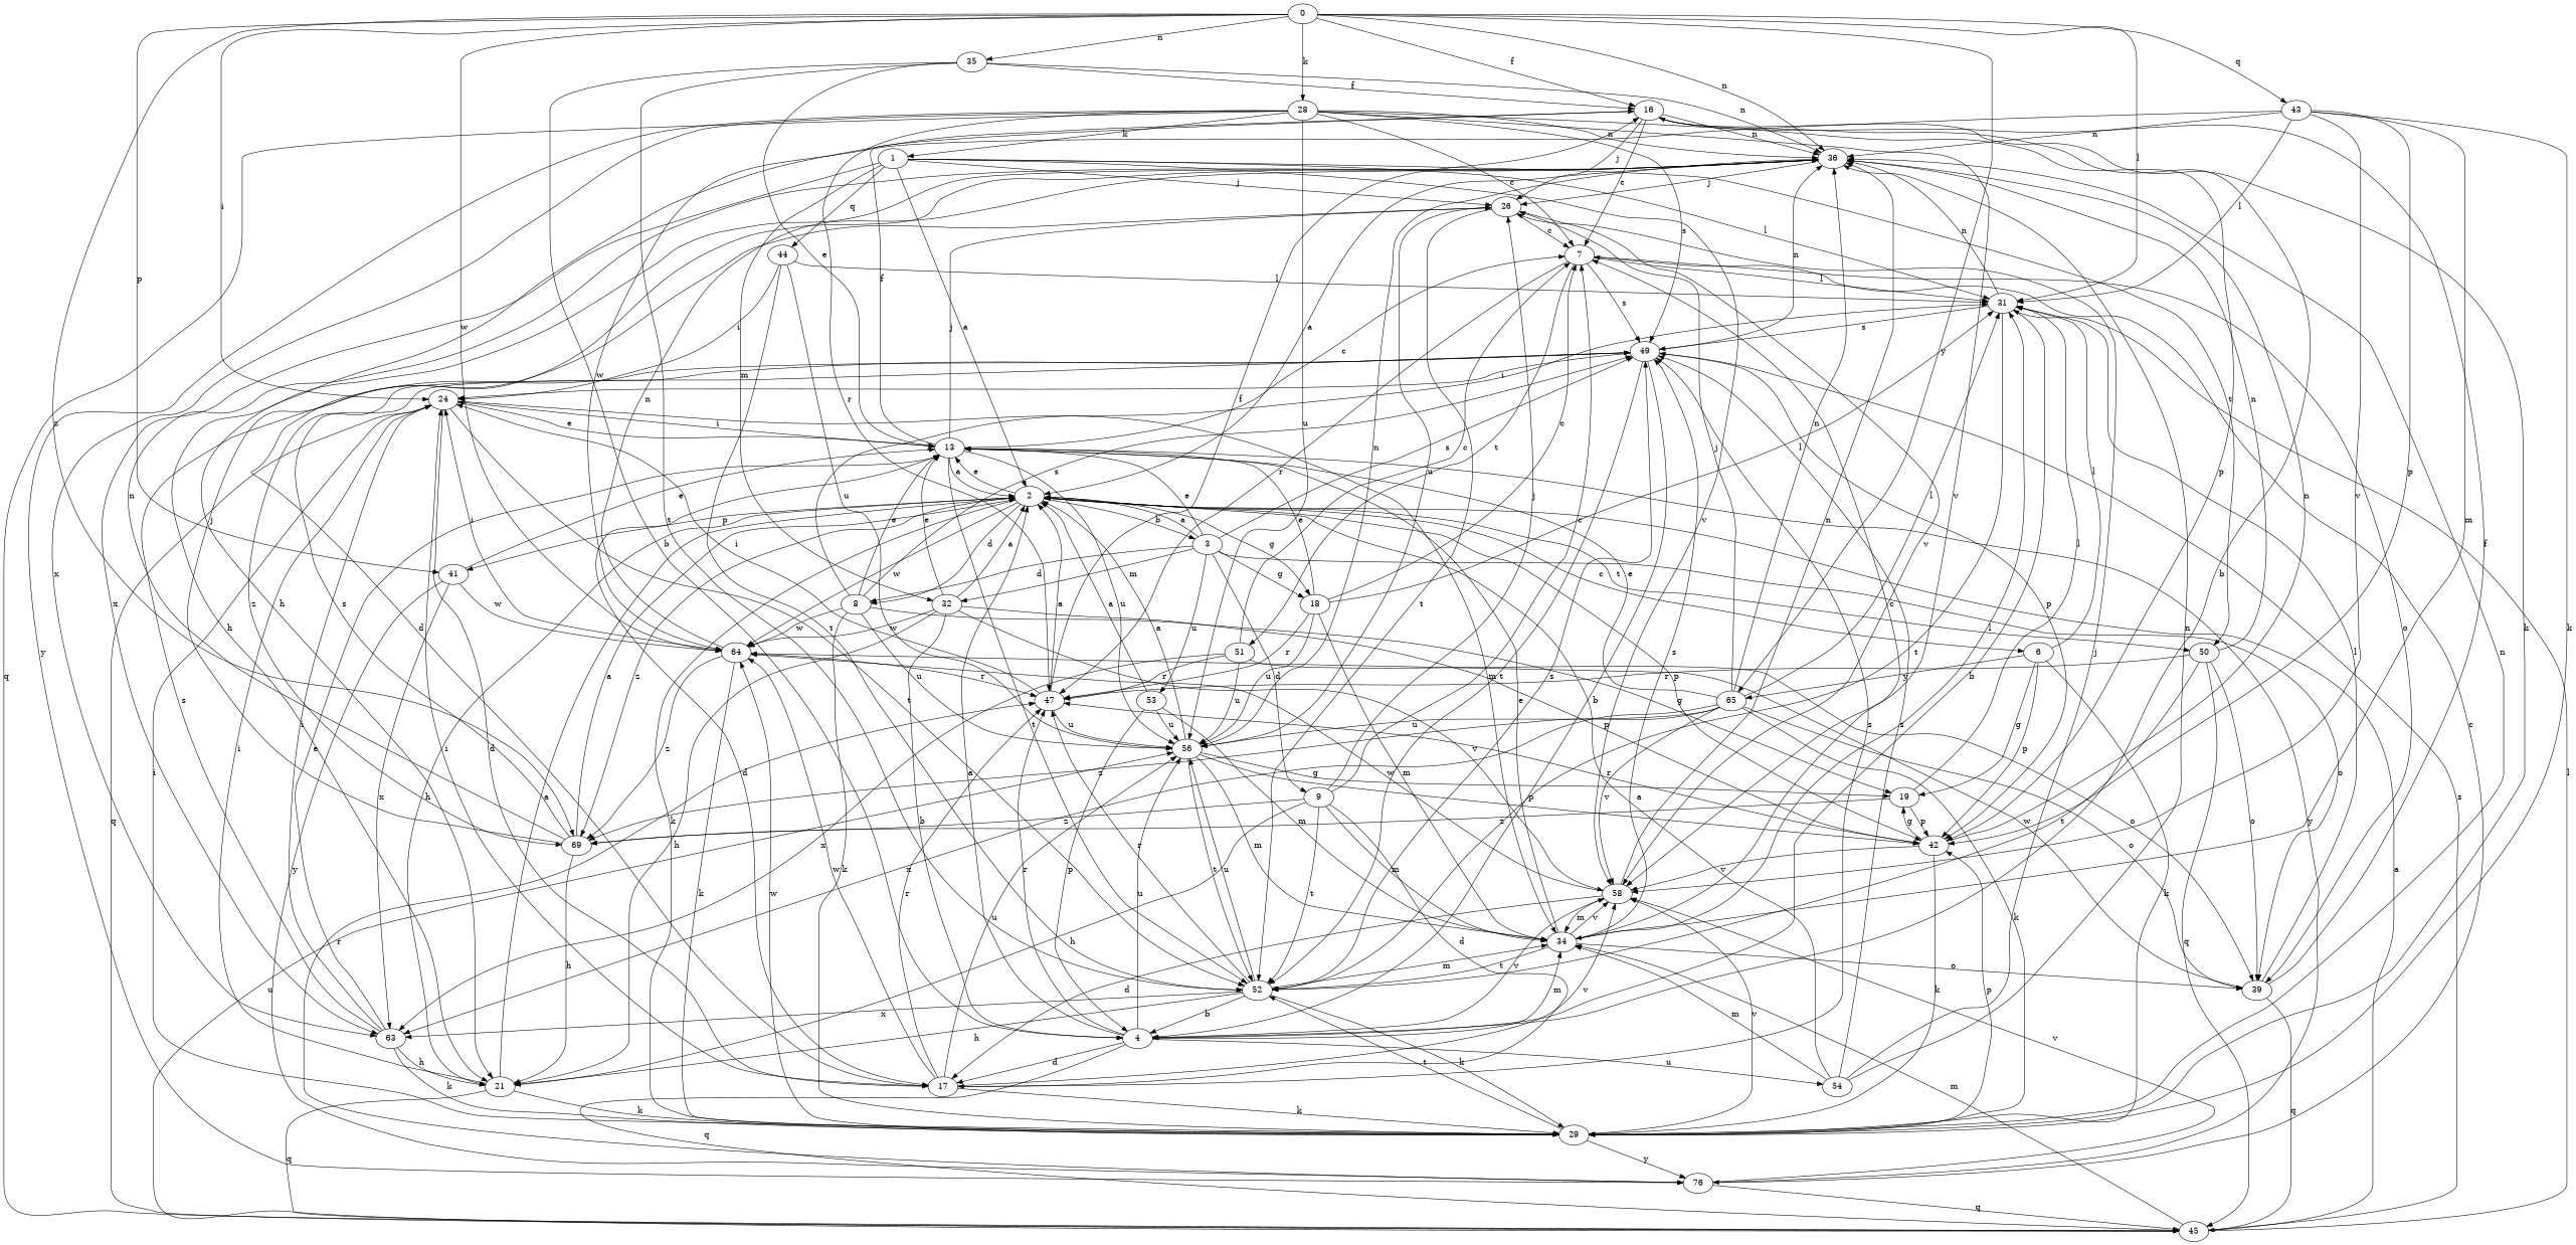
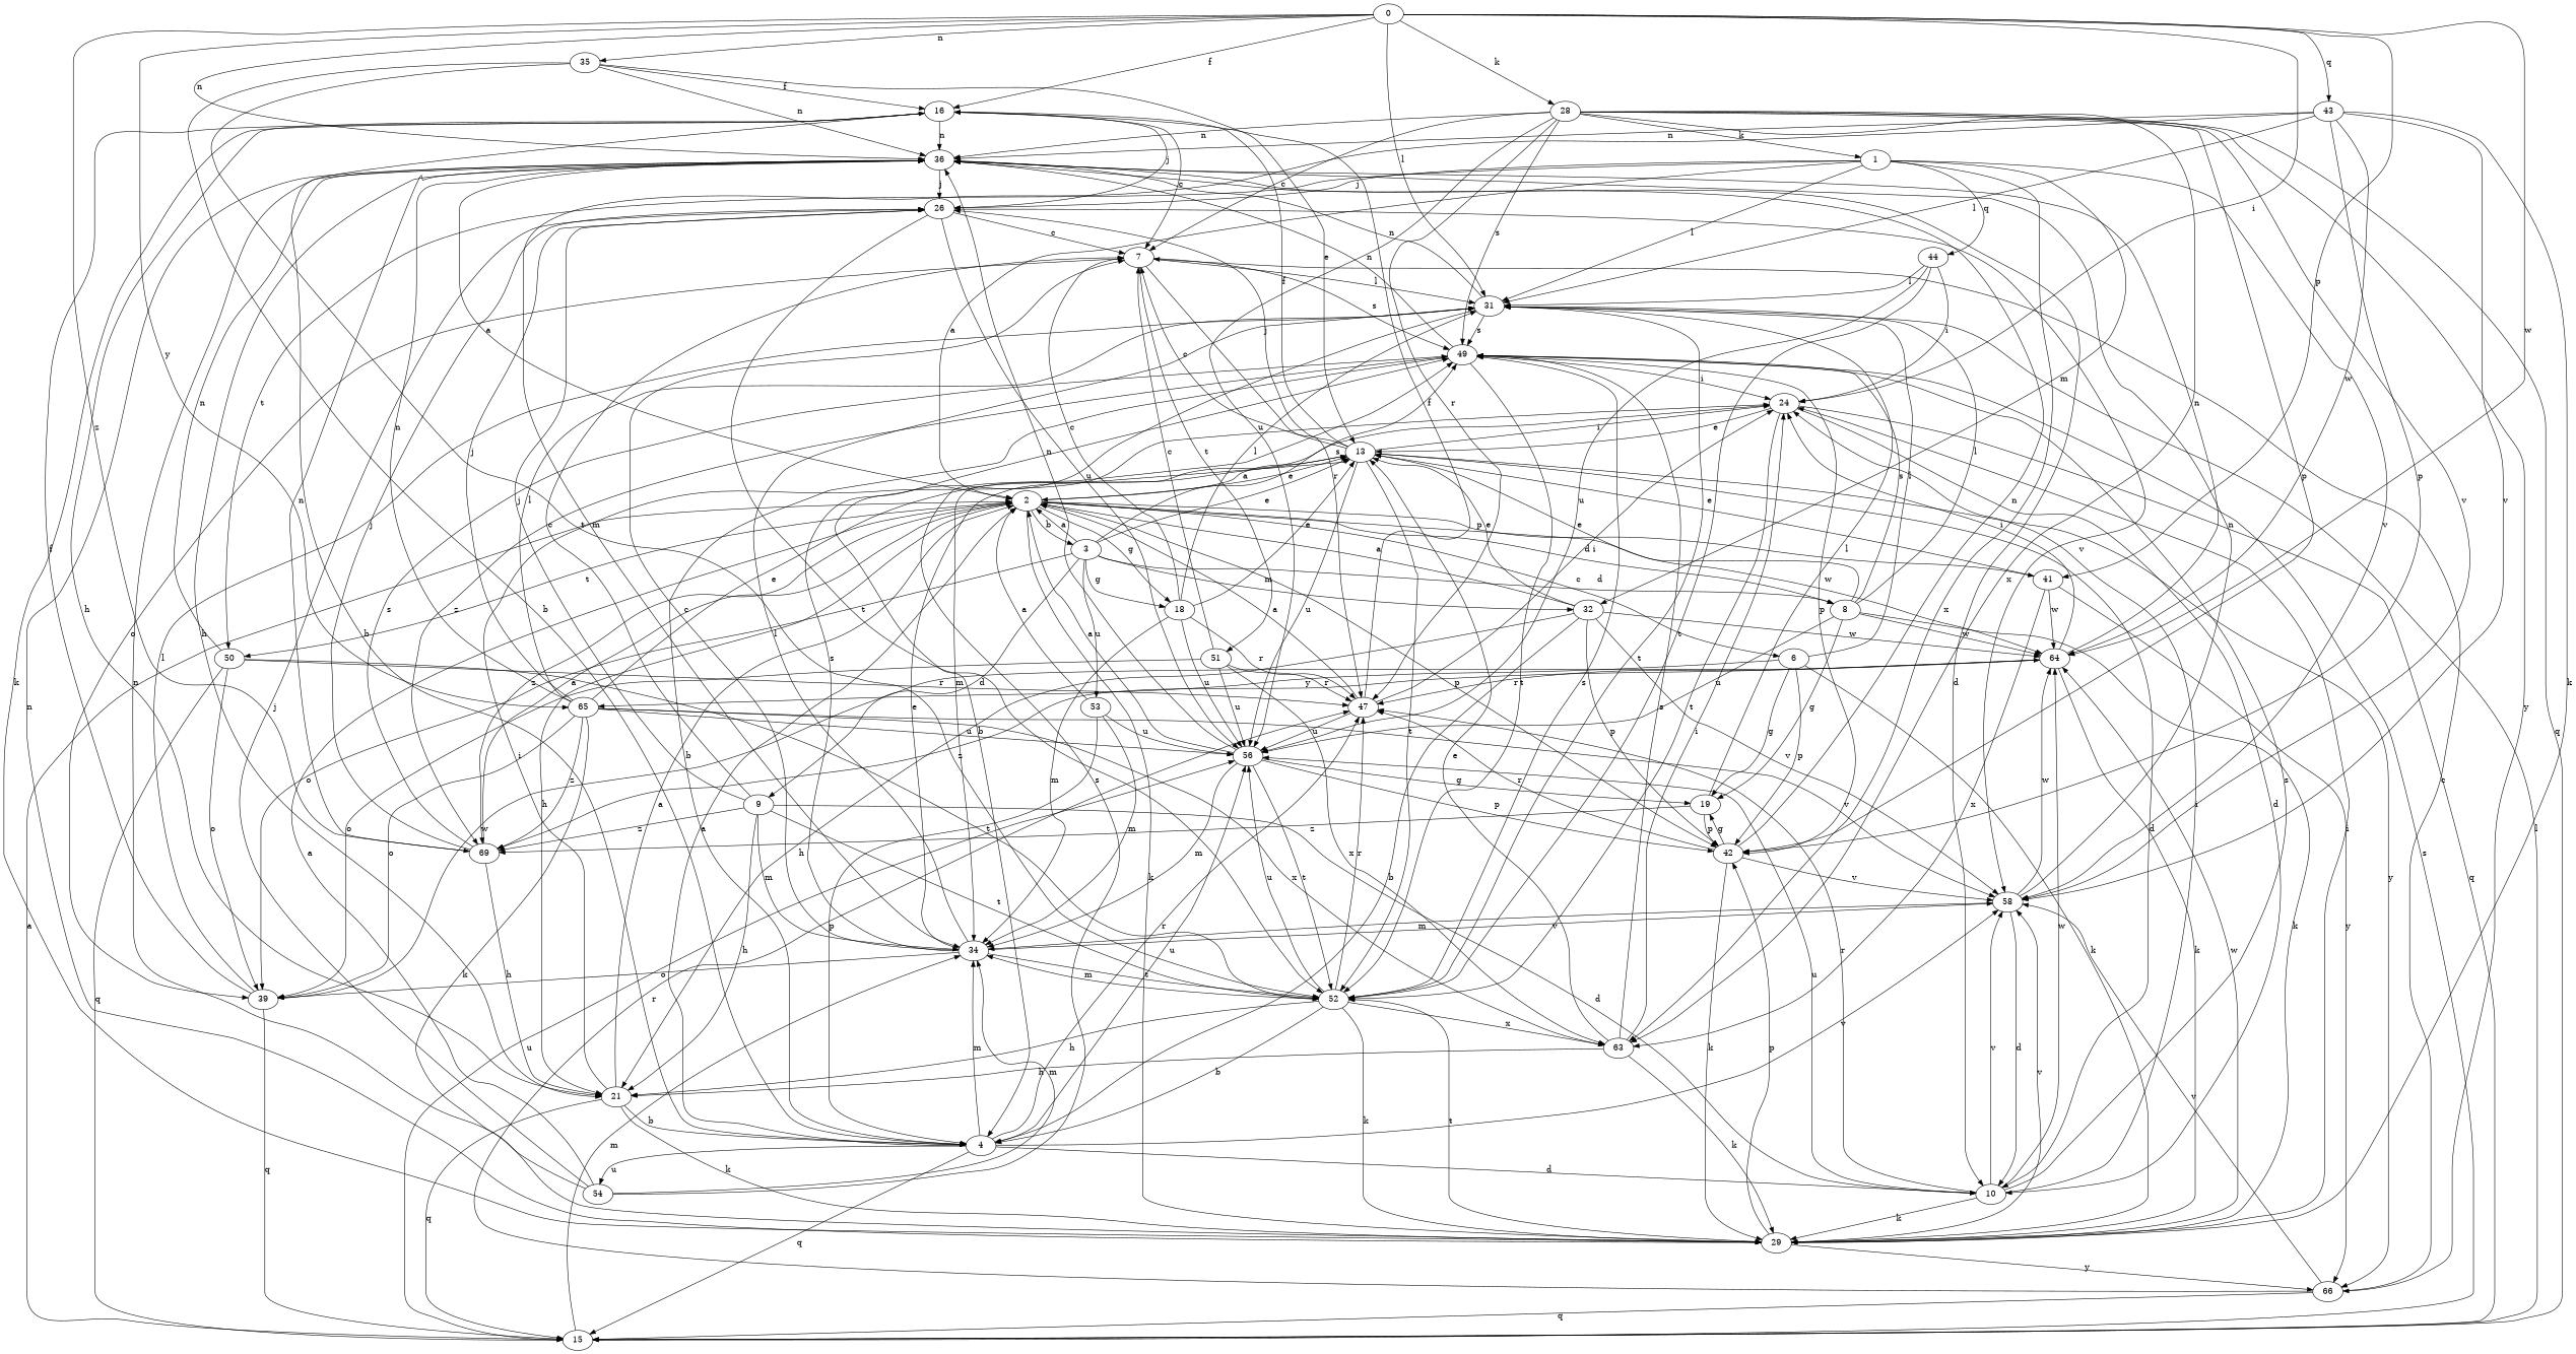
  strict digraph {
    0
    16
    24
    28
    31
    35
    36
    41
    43
    n10 [label=64]
    65
    69
    26
    21
    29
    4
    7
    13
-   10 [label=17]
+   10
    34
-   45
+   45 [label=15]
    52
    1
    58
    63
    42
    49
    47
    56
-   66 [label=76]
+   66
    2
    39
    32
    44
    50
    3
    6
    8
    18
    9
    53
    19
    54
    51
    0 -> 16 [label=f]
    0 -> 24 [label=i]
    0 -> 28 [label=k]
    0 -> 31 [label=l]
    0 -> 35 [label=n]
    0 -> 36 [label=n]
    0 -> 41 [label=p]
    0 -> 43 [label=q]
    0 -> n10 [label=w]
    0 -> 65 [label=y]
    0 -> 69 [label=z]
    16 -> 36 [label=n]
    16 -> 26 [label=j]
    16 -> 21 [label=h]
    16 -> 29 [label=k]
    16 -> 4 [label=b]
    16 -> 7 [label=c]
    24 -> 13 [label=e]
    24 -> 10 [label=d]
    24 -> 34 [label=m]
    24 -> 45 [label=q]
    24 -> 52 [label=t]
    28 -> 36 [label=n]
    28 -> 7 [label=c]
    28 -> 45 [label=q]
    28 -> 1 [label=k]
    28 -> 58 [label=v]
    28 -> 63 [label=x]
    28 -> 42 [label=p]
    28 -> 49 [label=s]
    28 -> 47 [label=r]
    28 -> 56 [label=u]
    28 -> 66 [label=y]
    31 -> 36 [label=n]
    31 -> 4 [label=b]
    31 -> 52 [label=t]
    31 -> 49 [label=s]
    35 -> 16 [label=f]
    35 -> 36 [label=n]
    35 -> 4 [label=b]
    35 -> 13 [label=e]
    35 -> 52 [label=t]
    36 -> 26 [label=j]
    36 -> 21 [label=h]
    36 -> 10 [label=d]
    36 -> 2 [label=a]
    41 -> n10 [label=w]
    41 -> 13 [label=e]
    41 -> 63 [label=x]
    41 -> 66 [label=y]
    43 -> 31 [label=l]
    43 -> 36 [label=n]
    43 -> n10 [label=w]
    43 -> 29 [label=k]
    43 -> 34 [label=m]
    43 -> 58 [label=v]
    43 -> 42 [label=p]
    n10 -> 24 [label=i]
    n10 -> 36 [label=n]
    n10 -> 69 [label=z]
    n10 -> 29 [label=k]
    n10 -> 47 [label=r]
    65 -> 31 [label=l]
    65 -> 36 [label=n]
    65 -> 69 [label=z]
    65 -> 26 [label=j]
    65 -> 29 [label=k]
    65 -> 13 [label=e]
    65 -> 58 [label=v]
    65 -> 63 [label=x]
    65 -> 56 [label=u]
    65 -> 39 [label=o]
    69 -> 36 [label=n]
    69 -> 26 [label=j]
    69 -> 21 [label=h]
    69 -> 49 [label=s]
    69 -> 2 [label=a]
    26 -> 7 [label=c]
    26 -> 52 [label=t]
    26 -> 58 [label=v]
    26 -> 56 [label=u]
    21 -> 24 [label=i]
    21 -> 29 [label=k]
+   21 -> 4 [label=b]
    21 -> 45 [label=q]
    21 -> 2 [label=a]
    29 -> 24 [label=i]
    29 -> 36 [label=n]
    29 -> n10 [label=w]
    29 -> 52 [label=t]
    29 -> 58 [label=v]
    29 -> 42 [label=p]
    29 -> 66 [label=y]
    4 -> 10 [label=d]
    4 -> 34 [label=m]
    4 -> 45 [label=q]
    4 -> 58 [label=v]
    4 -> 47 [label=r]
    4 -> 56 [label=u]
    4 -> 2 [label=a]
    4 -> 54 [label=u]
    7 -> 31 [label=l]
    7 -> 49 [label=s]
    7 -> 47 [label=r]
    7 -> 39 [label=o]
    7 -> 51 [label=t]
    13 -> 16 [label=f]
    13 -> 24 [label=i]
    13 -> 26 [label=j]
    13 -> 7 [label=c]
    13 -> 10 [label=d]
    13 -> 52 [label=t]
    13 -> 56 [label=u]
    13 -> 66 [label=y]
    13 -> 2 [label=a]
    10 -> 24 [label=i]
    10 -> n10 [label=w]
    10 -> 29 [label=k]
    10 -> 58 [label=v]
    10 -> 49 [label=s]
    10 -> 47 [label=r]
    10 -> 56 [label=u]
    34 -> 31 [label=l]
    34 -> 7 [label=c]
    34 -> 13 [label=e]
    34 -> 52 [label=t]
    34 -> 58 [label=v]
    34 -> 49 [label=s]
    34 -> 39 [label=o]
    45 -> 31 [label=l]
    45 -> 34 [label=m]
    45 -> 49 [label=s]
    45 -> 56 [label=u]
    45 -> 2 [label=a]
    52 -> 21 [label=h]
    52 -> 29 [label=k]
    52 -> 4 [label=b]
    52 -> 34 [label=m]
    52 -> 63 [label=x]
    52 -> 49 [label=s]
    52 -> 47 [label=r]
    52 -> 56 [label=u]
    1 -> 31 [label=l]
    1 -> 26 [label=j]
    1 -> 58 [label=v]
    1 -> 63 [label=x]
    1 -> 2 [label=a]
    1 -> 32 [label=m]
    1 -> 44 [label=q]
    1 -> 50 [label=t]
    58 -> 36 [label=n]
    58 -> n10 [label=w]
    58 -> 10 [label=d]
    58 -> 34 [label=m]
    63 -> 24 [label=i]
    63 -> 21 [label=h]
    63 -> 29 [label=k]
    63 -> 13 [label=e]
    63 -> 49 [label=s]
    42 -> 36 [label=n]
    42 -> 29 [label=k]
    42 -> 58 [label=v]
    42 -> 47 [label=r]
    42 -> 19 [label=g]
    49 -> 24 [label=i]
    49 -> 36 [label=n]
    49 -> 69 [label=z]
    49 -> 4 [label=b]
    49 -> 52 [label=t]
    49 -> 42 [label=p]
    47 -> 16 [label=f]
    47 -> 24 [label=i]
    47 -> 56 [label=u]
    47 -> 2 [label=a]
    56 -> 36 [label=n]
    56 -> 34 [label=m]
    56 -> 52 [label=t]
    56 -> 42 [label=p]
    56 -> 2 [label=a]
    56 -> 19 [label=g]
    66 -> 7 [label=c]
    66 -> 45 [label=q]
    66 -> 58 [label=v]
    66 -> 47 [label=r]
    2 -> 41 [label=p]
    2 -> n10 [label=w]
    2 -> 69 [label=z]
    2 -> 21 [label=h]
    2 -> 29 [label=k]
    2 -> 13 [label=e]
    2 -> 42 [label=p]
    2 -> 50 [label=t]
    2 -> 3 [label=b]
    2 -> 6 [label=c]
    2 -> 8 [label=d]
    2 -> 18 [label=g]
    39 -> 16 [label=f]
    39 -> 31 [label=l]
    39 -> n10 [label=w]
    39 -> 45 [label=q]
    32 -> n10 [label=w]
    32 -> 21 [label=h]
    32 -> 4 [label=b]
    32 -> 13 [label=e]
    32 -> 58 [label=v]
    32 -> 42 [label=p]
    32 -> 2 [label=a]
    44 -> 24 [label=i]
    44 -> 31 [label=l]
    44 -> 52 [label=t]
    44 -> 56 [label=u]
    50 -> 36 [label=n]
    50 -> 45 [label=q]
    50 -> 52 [label=t]
    50 -> 47 [label=r]
    50 -> 39 [label=o]
    3 -> 13 [label=e]
    3 -> 49 [label=s]
    3 -> 2 [label=a]
    3 -> 39 [label=o]
    3 -> 32 [label=m]
    3 -> 8 [label=d]
    3 -> 18 [label=g]
    3 -> 9 [label=d]
    3 -> 53 [label=u]
    6 -> 31 [label=l]
    6 -> 65 [label=y]
    6 -> 29 [label=k]
    6 -> 42 [label=p]
    6 -> 19 [label=g]
    8 -> 31 [label=l]
    8 -> n10 [label=w]
    8 -> 29 [label=k]
    8 -> 13 [label=e]
    8 -> 49 [label=s]
    8 -> 56 [label=u]
    8 -> 19 [label=g]
    18 -> 31 [label=l]
    18 -> 7 [label=c]
    18 -> 13 [label=e]
    18 -> 34 [label=m]
    18 -> 47 [label=r]
    18 -> 56 [label=u]
    9 -> 69 [label=z]
    9 -> 26 [label=j]
    9 -> 21 [label=h]
    9 -> 7 [label=c]
    9 -> 10 [label=d]
    9 -> 34 [label=m]
    9 -> 52 [label=t]
    53 -> 4 [label=p]
    53 -> 34 [label=m]
    53 -> 56 [label=u]
    53 -> 2 [label=a]
    19 -> 31 [label=l]
    19 -> 69 [label=z]
    19 -> 42 [label=p]
    54 -> 36 [label=n]
    54 -> 26 [label=j]
    54 -> 34 [label=m]
    54 -> 49 [label=s]
    54 -> 2 [label=a]
    51 -> 7 [label=c]
    51 -> 63 [label=x]
    51 -> 47 [label=r]
    51 -> 56 [label=u]
    51 -> 39 [label=o]
  }
